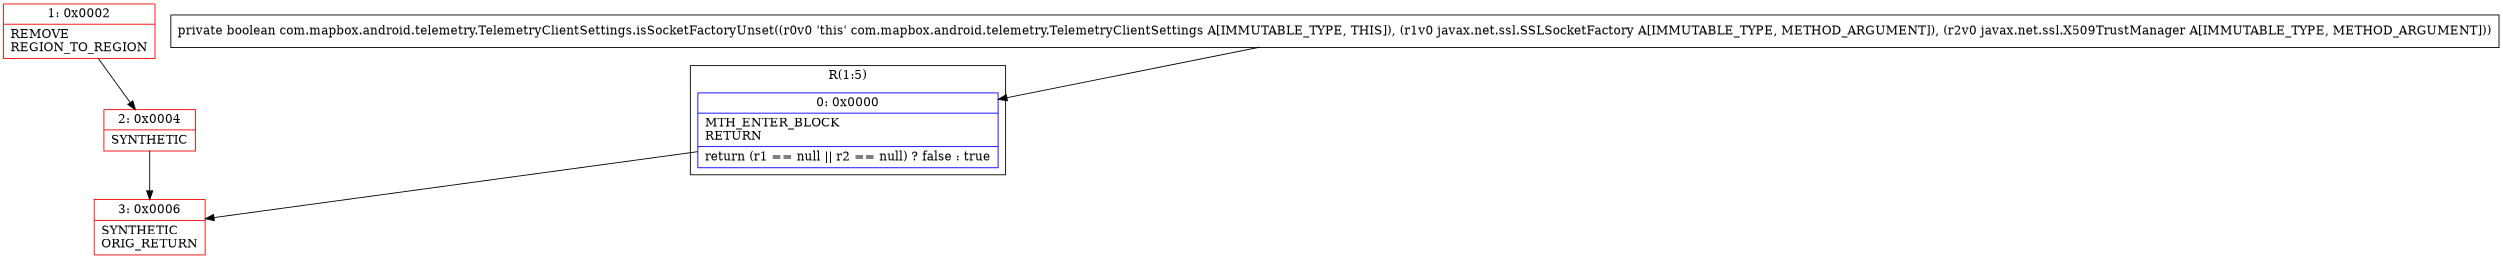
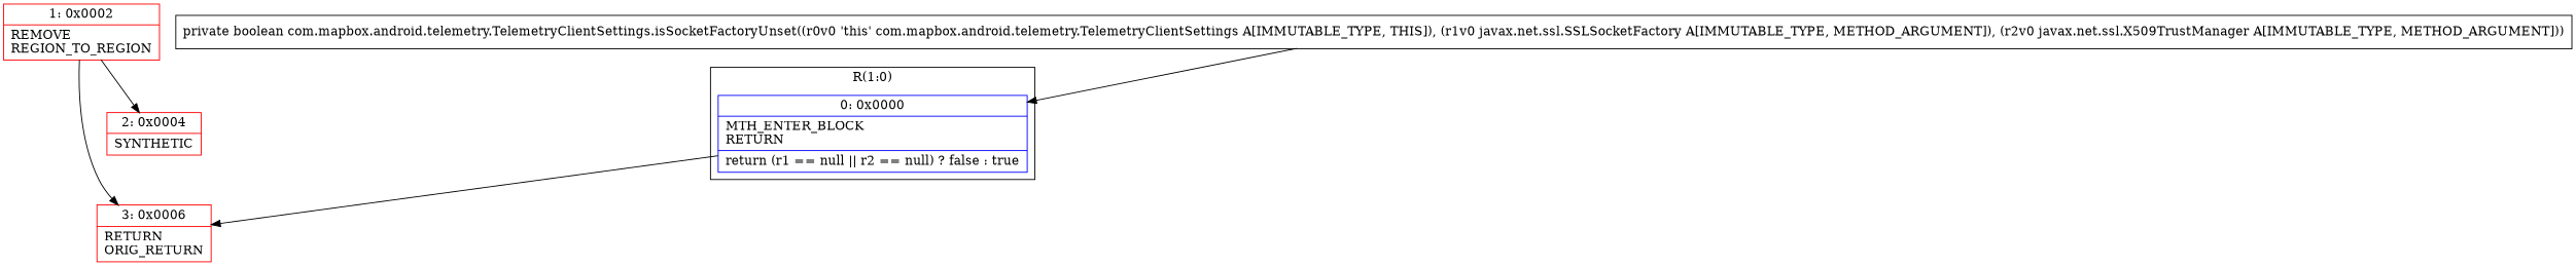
  digraph {
    node [color=red shape=record]
    n1 [color=blue label="{0\:\ 0x0000|MTH_ENTER_BLOCK\lRETURN\l|return (r1 == null \|\| r2 == null) ? false : true\l}"]
-   n2 [label="{3\:\ 0x0006|SYNTHETIC\lORIG_RETURN\l}"]
+   n2 [label="{3\:\ 0x0006|RETURN\lORIG_RETURN\l}"]
    n3 [label="{1\:\ 0x0002|REMOVE\lREGION_TO_REGION\l}"]
    n4 [label="{2\:\ 0x0004|SYNTHETIC\l}"]
    n5 [label="{private boolean com.mapbox.android.telemetry.TelemetryClientSettings.isSocketFactoryUnset((r0v0 'this' com.mapbox.android.telemetry.TelemetryClientSettings A[IMMUTABLE_TYPE, THIS]), (r1v0 javax.net.ssl.SSLSocketFactory A[IMMUTABLE_TYPE, METHOD_ARGUMENT]), (r2v0 javax.net.ssl.X509TrustManager A[IMMUTABLE_TYPE, METHOD_ARGUMENT])) }" color=""]
    subgraph cluster_1 {
-     label="R(1:5)"
+     label="R(1:0)"
      n1
    }
    n1 -> n2
-   n4 -> n2
+   n3 -> n2
    n3 -> n4
    n5 -> n1
  }
